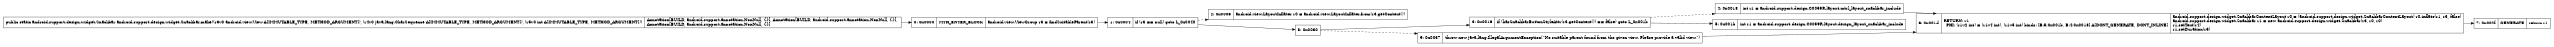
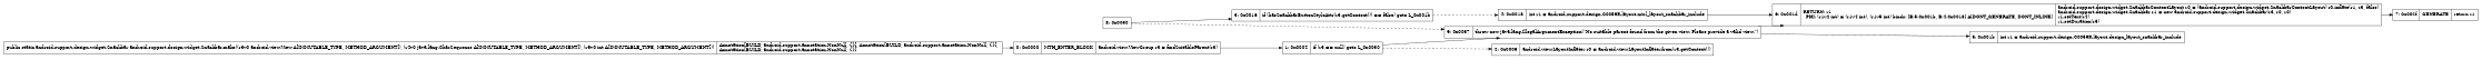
  digraph {
    rankdir=LR
    node [shape=record]
    n1 [label="{0\:\ 0x0000|MTH_ENTER_BLOCK\l|android.view.ViewGroup r3 = findSuitableParent(r3)\l}"]
-   n2 [label="{1\:\ 0x0004|if (r3 == null) goto L_0x0040\l}"]
+   n2 [label="{1\:\ 0x0004|if (r3 == null) goto L_0x0030\l}"]
    n3 [label="{2\:\ 0x0006|android.view.LayoutInflater r0 = android.view.LayoutInflater.from(r3.getContext())\l}"]
    n4 [label="{8\:\ 0x0030}"]
    n5 [label="{3\:\ 0x0016|if (hasSnackbarButtonStyleAttr(r3.getContext()) == false) goto L_0x001b\l}"]
    n6 [label="{9\:\ 0x0037|throw new java.lang.IllegalArgumentException(\"No suitable parent found from the given view. Please provide a valid view.\")\l}"]
    n7 [label="{4\:\ 0x0018|int r1 = android.support.design.C0059R.layout.mtrl_layout_snackbar_include\l}"]
    n8 [label="{5\:\ 0x001b|int r1 = android.support.design.C0059R.layout.design_layout_snackbar_include\l}"]
    n9 [label="{6\:\ 0x001d|RETURN: r1 \l  PHI: (r1v2 int) = (r1v4 int), (r1v5 int) binds: [B:5:0x001b, B:4:0x0018] A[DONT_GENERATE, DONT_INLINE]\l|android.support.design.widget.SnackbarContentLayout r0 = (android.support.design.widget.SnackbarContentLayout) r0.inflate(r1, r3, false)\landroid.support.design.widget.Snackbar r1 = new android.support.design.widget.Snackbar(r3, r0, r0)\lr1.setText(r4)\lr1.setDuration(r5)\l}"]
    n10 [label="{7\:\ 0x002f|GENERATE\l|return r1\l}"]
    n11 [label="{public static android.support.design.widget.Snackbar android.support.design.widget.Snackbar.make((r3v0 android.view.View A[IMMUTABLE_TYPE, METHOD_ARGUMENT]), (r4v0 java.lang.CharSequence A[IMMUTABLE_TYPE, METHOD_ARGUMENT]), (r5v0 int A[IMMUTABLE_TYPE, METHOD_ARGUMENT]))  | Annotation[BUILD, android.support.annotation.NonNull, \{\}], Annotation[BUILD, android.support.annotation.NonNull, \{\}], \lAnnotation[BUILD, android.support.annotation.NonNull, \{\}]\l}"]
    n1 -> n2
    n2 -> n3 [style=dashed]
-   n2 -> n4
+   n2 -> n6
    n4 -> n5
    n4 -> n6 [style=dashed]
    n5 -> n7 [style=dashed]
-   n5 -> n8
+   n6 -> n8
    n6 -> n9
    n7 -> n9
    n9 -> n10
    n11 -> n1
  }
